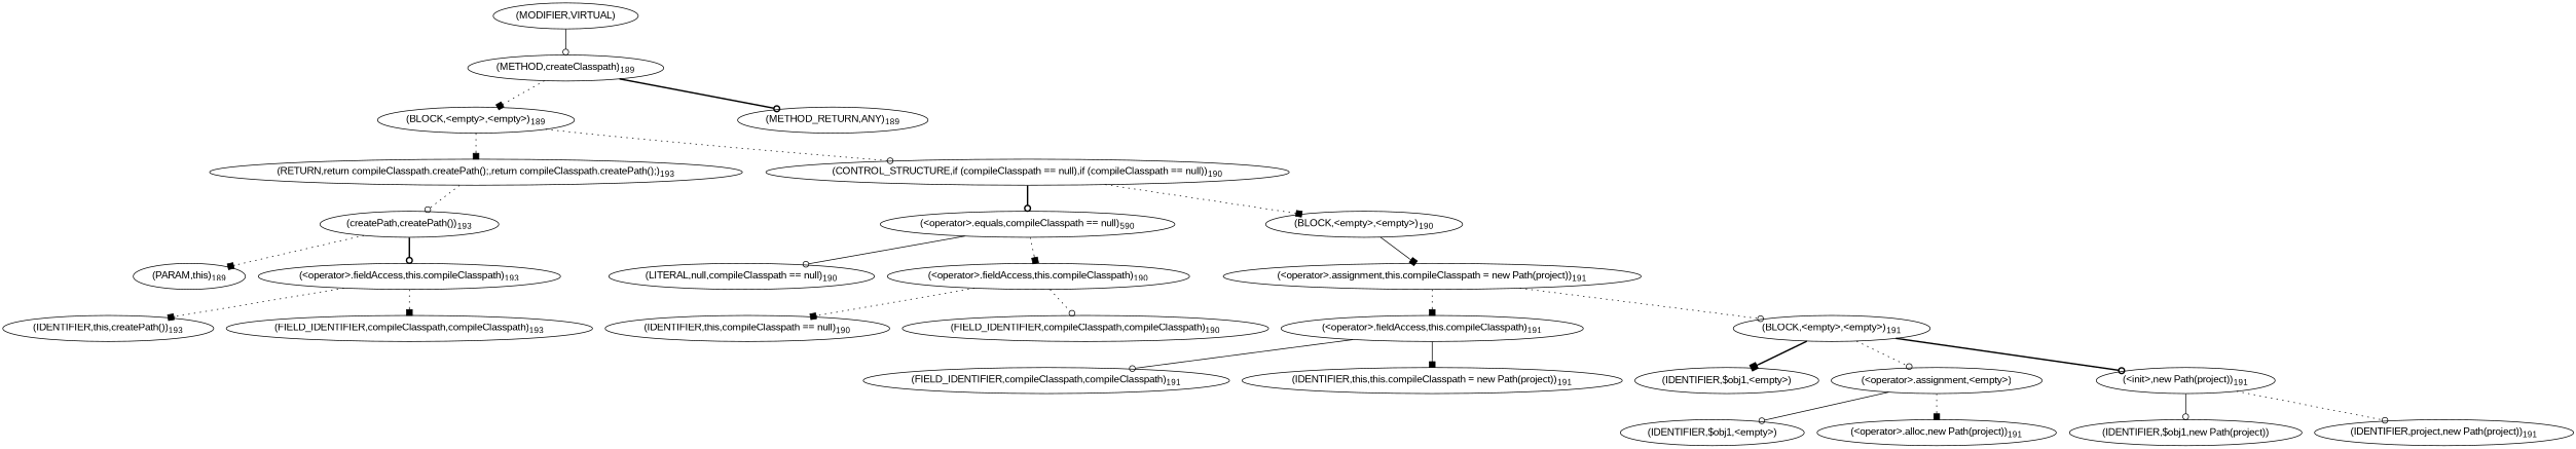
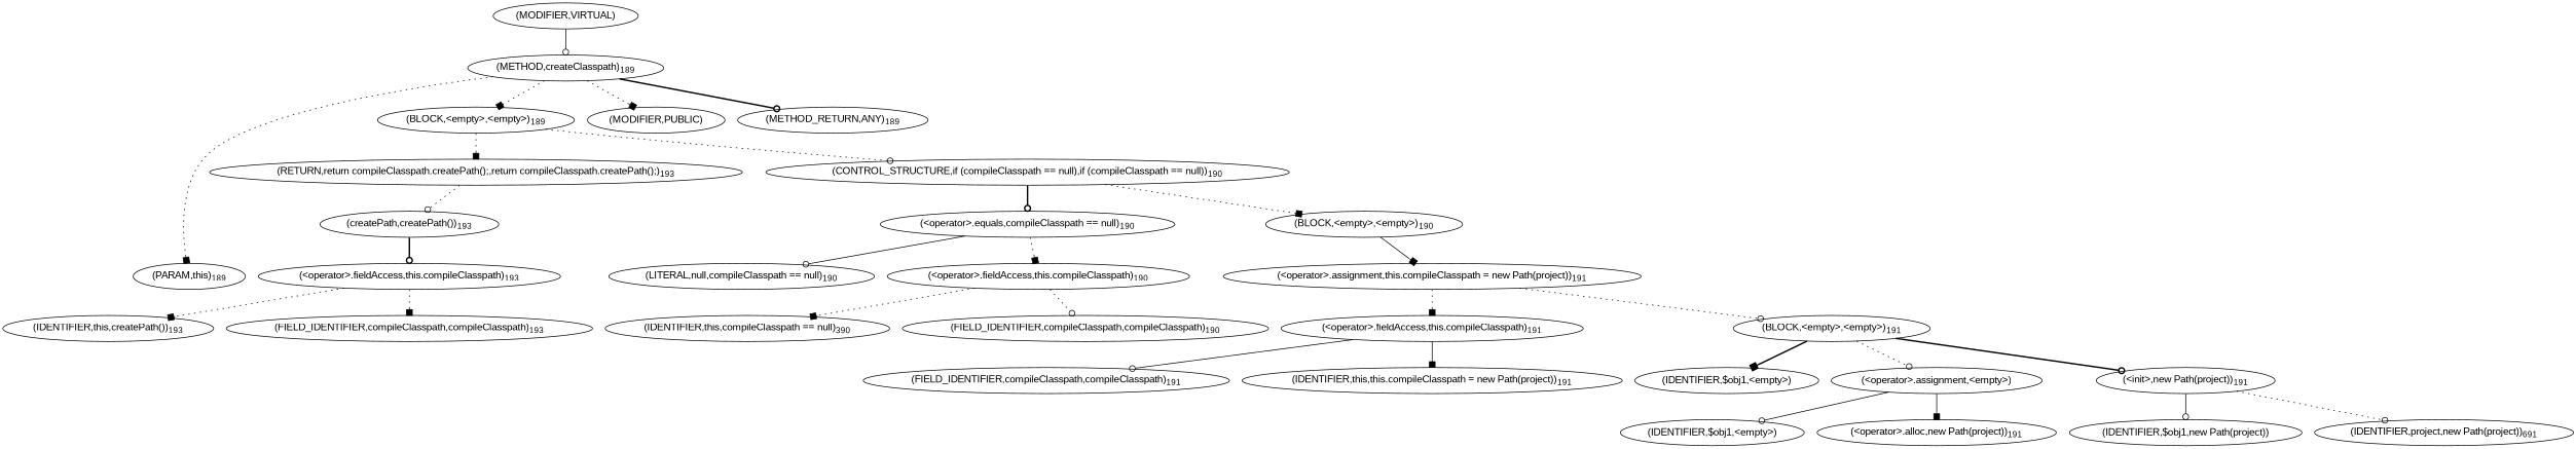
  digraph {
    fontname="Liberation Sans"
    node [fontname="Liberation Sans"]
    edge [arrowhead=odot fontname="Liberation Sans" style=dotted]
    n1 [label=<(METHOD,createClasspath)<SUB>189</SUB>>]
    n2 [label=<(PARAM,this)<SUB>189</SUB>>]
    n3 [label=<(BLOCK,&lt;empty&gt;,&lt;empty&gt;)<SUB>189</SUB>>]
+   n4 [label=<(MODIFIER,PUBLIC)>]
    n5 [label=<(METHOD_RETURN,ANY)<SUB>189</SUB>>]
    n6 [label=<(CONTROL_STRUCTURE,if (compileClasspath == null),if (compileClasspath == null))<SUB>190</SUB>>]
    n7 [label=<(RETURN,return compileClasspath.createPath();,return compileClasspath.createPath();)<SUB>193</SUB>>]
    n8 [label=<(MODIFIER,VIRTUAL)>]
-   n9 [label=<(&lt;operator&gt;.equals,compileClasspath == null)<SUB>590</SUB>>]
+   n9 [label=<(&lt;operator&gt;.equals,compileClasspath == null)<SUB>190</SUB>>]
    n10 [label=<(BLOCK,&lt;empty&gt;,&lt;empty&gt;)<SUB>190</SUB>>]
    n11 [label=<(createPath,createPath())<SUB>193</SUB>>]
    n12 [label=<(&lt;operator&gt;.fieldAccess,this.compileClasspath)<SUB>190</SUB>>]
    n13 [label=<(LITERAL,null,compileClasspath == null)<SUB>190</SUB>>]
    n14 [label=<(&lt;operator&gt;.assignment,this.compileClasspath = new Path(project))<SUB>191</SUB>>]
-   n15 [label=<(IDENTIFIER,this,compileClasspath == null)<SUB>190</SUB>>]
+   n15 [label=<(IDENTIFIER,this,compileClasspath == null)<SUB>390</SUB>>]
    n16 [label=<(FIELD_IDENTIFIER,compileClasspath,compileClasspath)<SUB>190</SUB>>]
    n17 [label=<(&lt;operator&gt;.fieldAccess,this.compileClasspath)<SUB>191</SUB>>]
    n18 [label=<(BLOCK,&lt;empty&gt;,&lt;empty&gt;)<SUB>191</SUB>>]
    n19 [label=<(IDENTIFIER,this,this.compileClasspath = new Path(project))<SUB>191</SUB>>]
    n20 [label=<(FIELD_IDENTIFIER,compileClasspath,compileClasspath)<SUB>191</SUB>>]
    n21 [label=<(&lt;operator&gt;.assignment,&lt;empty&gt;)>]
    n22 [label=<(&lt;init&gt;,new Path(project))<SUB>191</SUB>>]
    n23 [label=<(IDENTIFIER,$obj1,&lt;empty&gt;)>]
    n24 [label=<(IDENTIFIER,$obj1,&lt;empty&gt;)>]
    n25 [label=<(&lt;operator&gt;.alloc,new Path(project))<SUB>191</SUB>>]
    n26 [label=<(IDENTIFIER,$obj1,new Path(project))>]
-   n27 [label=<(IDENTIFIER,project,new Path(project))<SUB>191</SUB>>]
+   n27 [label=<(IDENTIFIER,project,new Path(project))<SUB>691</SUB>>]
    n28 [label=<(&lt;operator&gt;.fieldAccess,this.compileClasspath)<SUB>193</SUB>>]
    n29 [label=<(IDENTIFIER,this,createPath())<SUB>193</SUB>>]
    n30 [label=<(FIELD_IDENTIFIER,compileClasspath,compileClasspath)<SUB>193</SUB>>]
-   n11 -> n2 [arrowhead=box]
+   n1 -> n2 [arrowhead=box]
    n1 -> n3 [arrowhead=box]
+   n1 -> n4 [arrowhead=box]
    n1 -> n5 [style=bold]
    n3 -> n6
    n3 -> n7 [arrowhead=box]
    n6 -> n9 [style=bold]
    n6 -> n10 [arrowhead=box]
    n7 -> n11
    n8 -> n1 [style=solid]
    n9 -> n12 [arrowhead=box]
    n9 -> n13 [style=solid]
    n10 -> n14 [arrowhead=box style=solid]
    n11 -> n28 [style=bold]
    n12 -> n15 [arrowhead=box]
    n12 -> n16
    n14 -> n17 [arrowhead=box]
    n14 -> n18
    n17 -> n19 [arrowhead=box style=solid]
    n17 -> n20 [style=solid]
    n18 -> n21
    n18 -> n22 [style=bold]
    n18 -> n23 [arrowhead=box style=bold]
    n21 -> n24 [style=solid]
-   n21 -> n25 [arrowhead=box]
+   n21 -> n25 [arrowhead=box style=solid]
    n22 -> n26 [style=solid]
    n22 -> n27
    n28 -> n29 [arrowhead=box]
    n28 -> n30 [arrowhead=box]
  }
